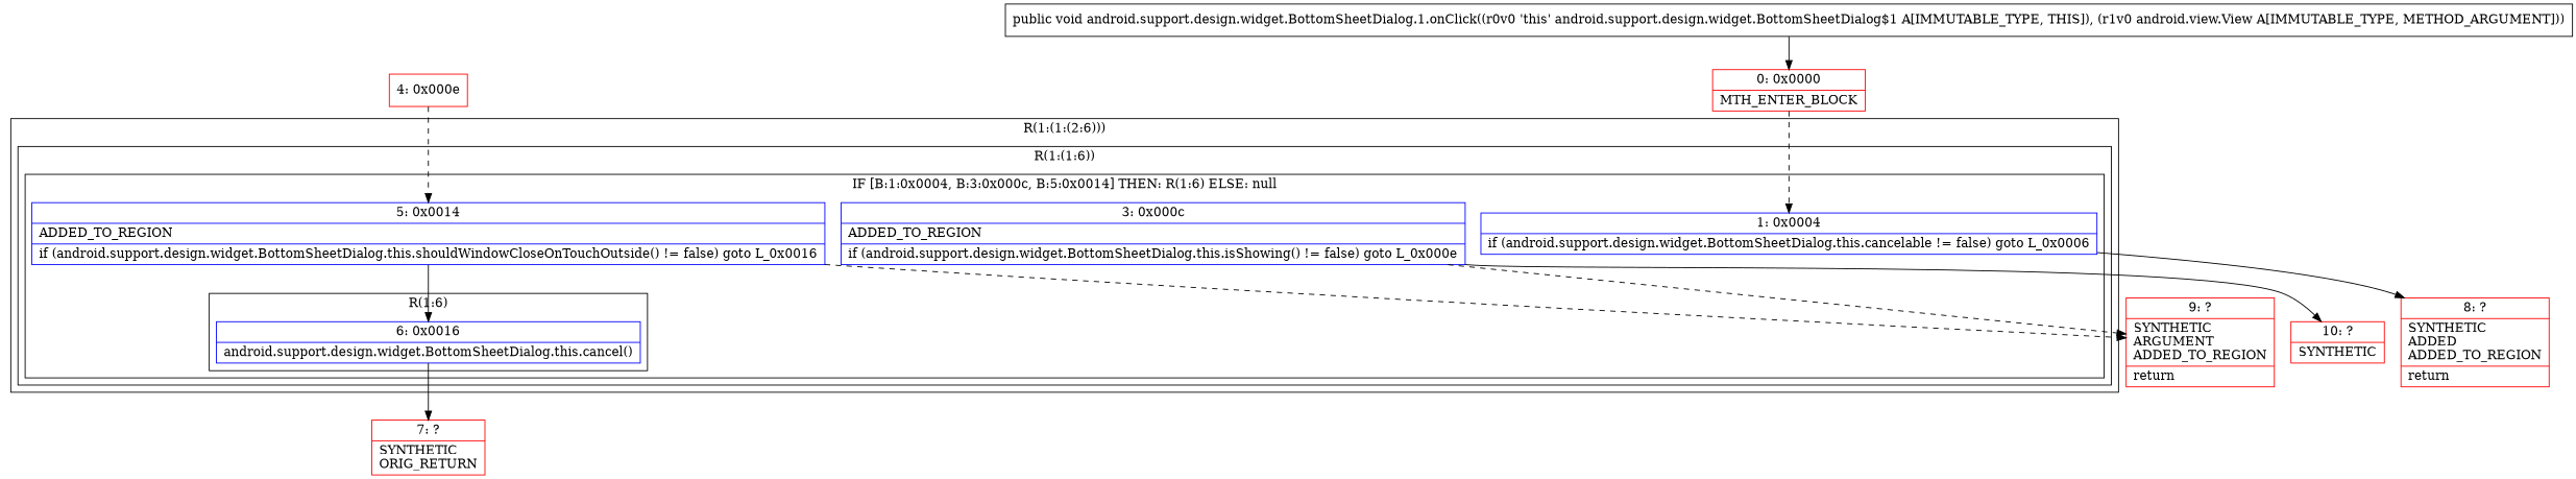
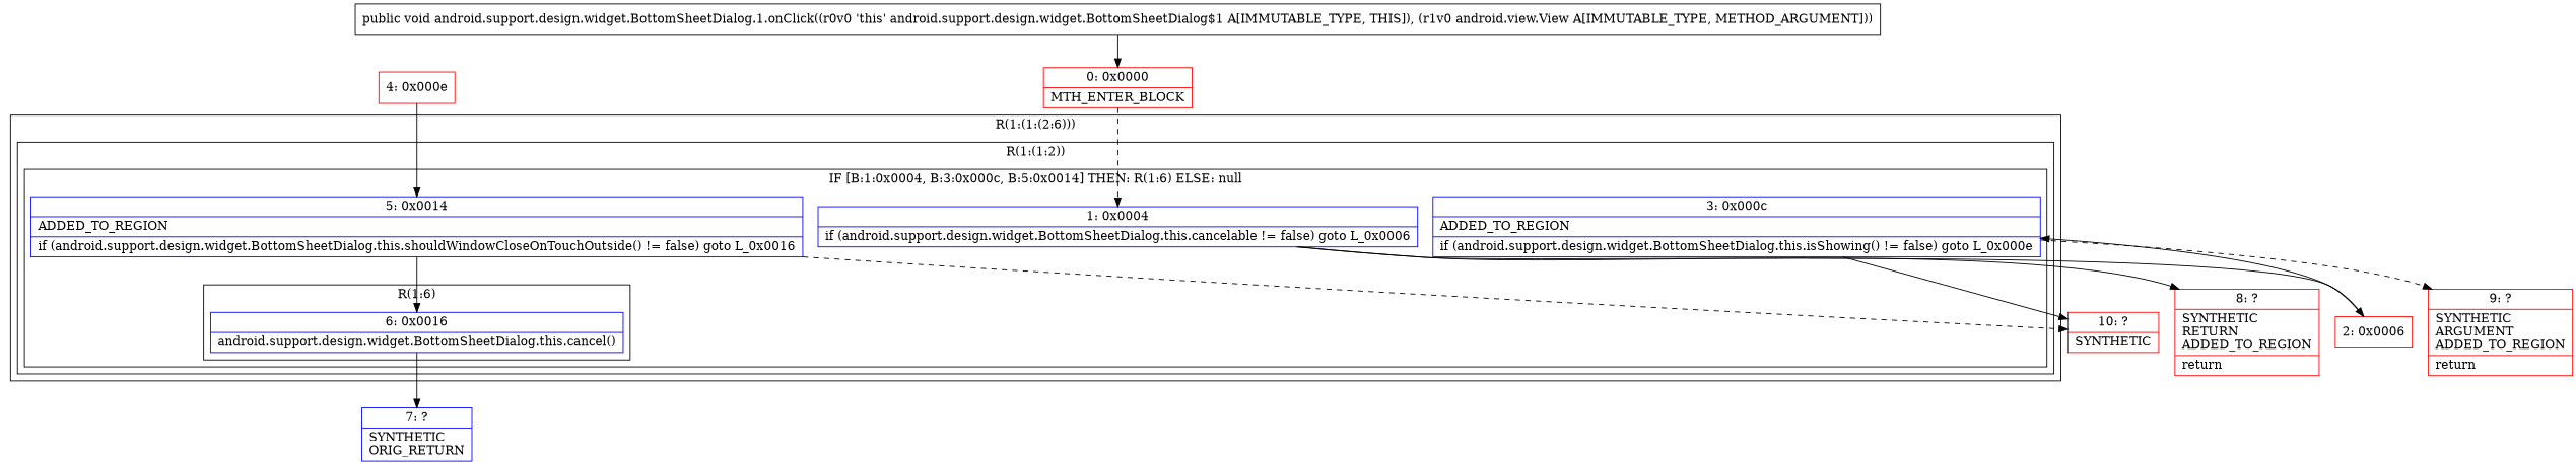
  digraph {
    node [color=red shape=record]
    n1 [color=blue label="{6\:\ 0x0016|android.support.design.widget.BottomSheetDialog.this.cancel()\l}"]
    n2 [color=blue label="{1\:\ 0x0004|if (android.support.design.widget.BottomSheetDialog.this.cancelable != false) goto L_0x0006\l}"]
    n3 [color=blue label="{3\:\ 0x000c|ADDED_TO_REGION\l|if (android.support.design.widget.BottomSheetDialog.this.isShowing() != false) goto L_0x000e\l}"]
    n4 [color=blue label="{5\:\ 0x0014|ADDED_TO_REGION\l|if (android.support.design.widget.BottomSheetDialog.this.shouldWindowCloseOnTouchOutside() != false) goto L_0x0016\l}"]
-   n5 [label="{7\:\ ?|SYNTHETIC\lORIG_RETURN\l}"]
-   n7 [label="{8\:\ ?|SYNTHETIC\lADDED\lADDED_TO_REGION\l|return\l}"]
+   n5 [color=blue label="{7\:\ ?|SYNTHETIC\lORIG_RETURN\l}"]
+   n6 [label="{2\:\ 0x0006}"]
+   n7 [label="{8\:\ ?|SYNTHETIC\lRETURN\lADDED_TO_REGION\l|return\l}"]
    n8 [label="{9\:\ ?|SYNTHETIC\lARGUMENT\lADDED_TO_REGION\l|return\l}"]
    n9 [label="{10\:\ ?|SYNTHETIC\l}"]
    n10 [label="{4\:\ 0x000e}"]
    n11 [label="{0\:\ 0x0000|MTH_ENTER_BLOCK\l}"]
    n12 [label="{public void android.support.design.widget.BottomSheetDialog.1.onClick((r0v0 'this' android.support.design.widget.BottomSheetDialog$1 A[IMMUTABLE_TYPE, THIS]), (r1v0 android.view.View A[IMMUTABLE_TYPE, METHOD_ARGUMENT])) }" color=""]
    subgraph cluster_1 {
      label="R(1:(1:(2:6)))"
      subgraph cluster_2 {
-       label="R(1:(1:6))"
+       label="R(1:(1:2))"
        subgraph cluster_3 {
          label="IF [B:1:0x0004, B:3:0x000c, B:5:0x0014] THEN: R(1:6) ELSE: null"
          n2
          n3
          n4
          subgraph cluster_4 {
            label="R(1:6)"
            n1
          }
        }
      }
    }
    n1 -> n5
+   n2 -> n6
    n2 -> n7 [style=solid]
    n3 -> n8 [style=dashed]
    n3 -> n9
    n4 -> n1
-   n4 -> n8 [style=dashed]
-   n10 -> n4 [style=dashed]
+   n4 -> n9 [style=dashed]
+   n6 -> n3
+   n10 -> n4
    n11 -> n2 [style=dashed]
    n12 -> n11
  }
